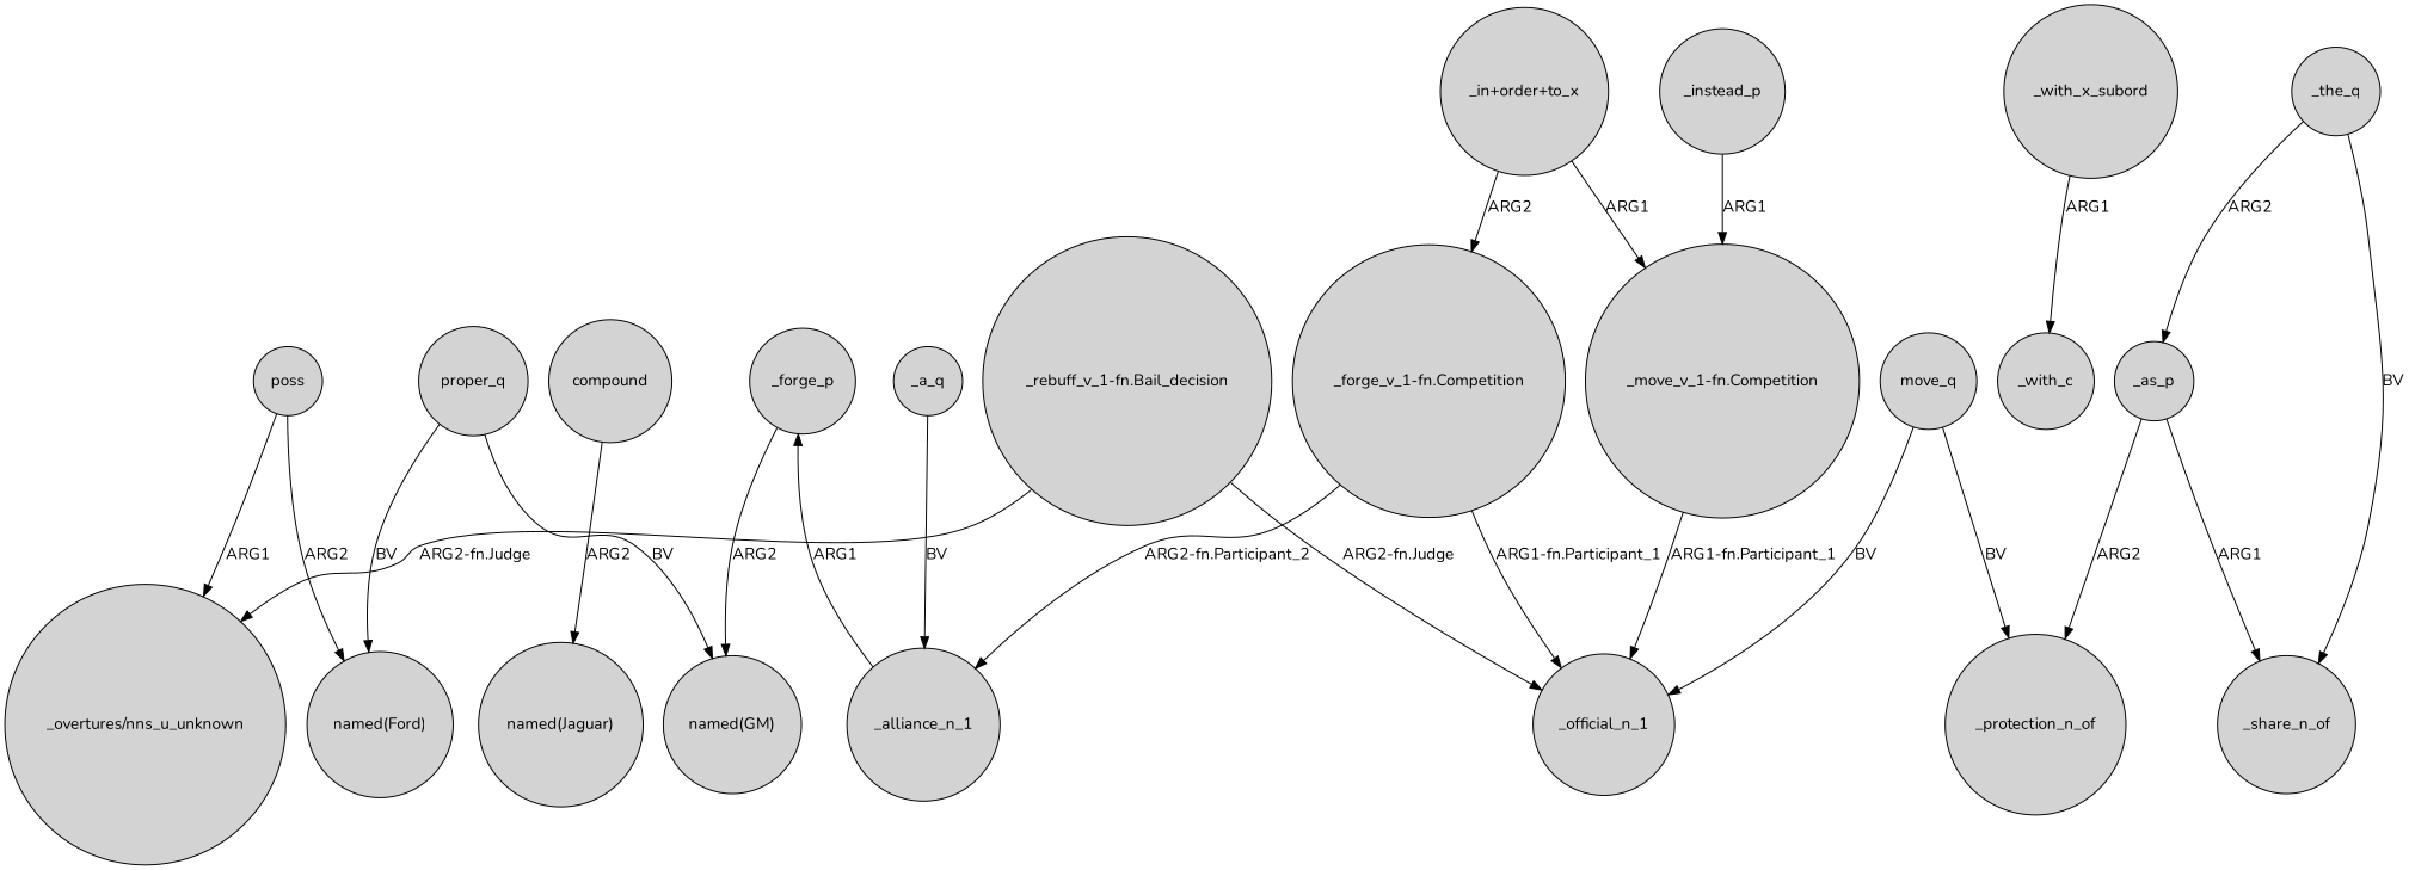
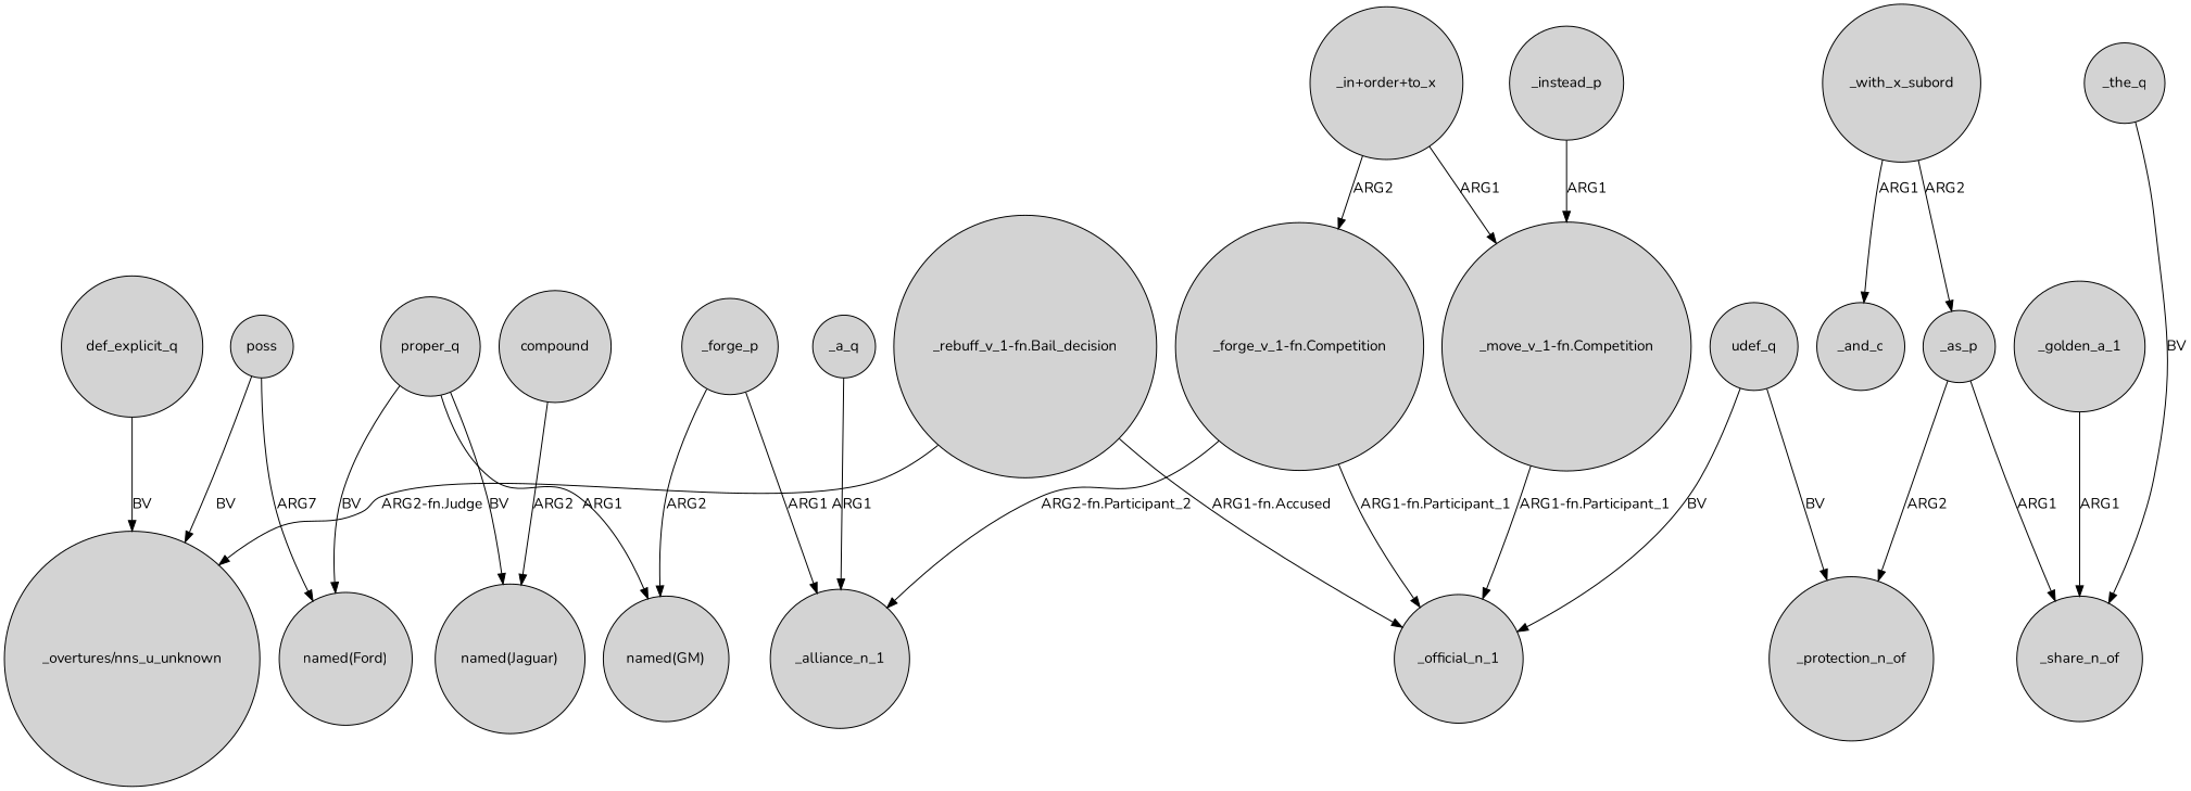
  digraph {
    fontname=Nunito
    node [fontname=Nunito shape=circle style=filled]
    edge [fontname=Nunito]
    "_rebuff_v_1-fn.Bail_decision"
    "_overtures/nns_u_unknown"
    _official_n_1
    "_forge_v_1-fn.Competition"
    _alliance_n_1
    proper_q
    "named(Ford)"
    "named(GM)"
    "named(Jaguar)"
    poss
    _a_q
    "_in+order+to_x"
    "_move_v_1-fn.Competition"
    _the_q
    _share_n_of
    n16 [label=_forge_p]
    _as_p
    _protection_n_of
    _with_x_subord
-   _and_c [label=_with_c]
-   udef_q [label=move_q]
+   _and_c
+   def_explicit_q
+   udef_q
    compound
+   _golden_a_1
    _instead_p
    "_rebuff_v_1-fn.Bail_decision" -> "_overtures/nns_u_unknown" [label="ARG2-fn.Judge"]
-   "_rebuff_v_1-fn.Bail_decision" -> _official_n_1 [label="ARG2-fn.Judge"]
+   "_rebuff_v_1-fn.Bail_decision" -> _official_n_1 [label="ARG1-fn.Accused"]
    "_forge_v_1-fn.Competition" -> _official_n_1 [label="ARG1-fn.Participant_1"]
    "_forge_v_1-fn.Competition" -> _alliance_n_1 [label="ARG2-fn.Participant_2"]
    proper_q -> "named(Ford)" [label=BV]
-   proper_q -> "named(GM)" [label=BV]
-   poss -> "_overtures/nns_u_unknown" [label=ARG1]
-   poss -> "named(Ford)" [label=ARG2]
-   _a_q -> _alliance_n_1 [label=BV]
+   proper_q -> "named(GM)" [label=ARG1]
+   proper_q -> "named(Jaguar)" [label=BV]
+   poss -> "_overtures/nns_u_unknown" [label=BV]
+   poss -> "named(Ford)" [label=ARG7]
+   _a_q -> _alliance_n_1 [label=ARG1]
    "_in+order+to_x" -> "_forge_v_1-fn.Competition" [label=ARG2]
    "_in+order+to_x" -> "_move_v_1-fn.Competition" [label=ARG1]
    "_move_v_1-fn.Competition" -> _official_n_1 [label="ARG1-fn.Participant_1"]
    _the_q -> _share_n_of [label=BV]
-   _alliance_n_1 -> n16 [label=ARG1]
+   n16 -> _alliance_n_1 [label=ARG1]
    n16 -> "named(GM)" [label=ARG2]
    _as_p -> _share_n_of [label=ARG1]
    _as_p -> _protection_n_of [label=ARG2]
-   _the_q -> _as_p [label=ARG2]
+   _with_x_subord -> _as_p [label=ARG2]
    _with_x_subord -> _and_c [label=ARG1]
+   def_explicit_q -> "_overtures/nns_u_unknown" [label=BV]
    udef_q -> _official_n_1 [label=BV]
    udef_q -> _protection_n_of [label=BV]
    compound -> "named(Jaguar)" [label=ARG2]
+   _golden_a_1 -> _share_n_of [label=ARG1]
    _instead_p -> "_move_v_1-fn.Competition" [label=ARG1]
  }
